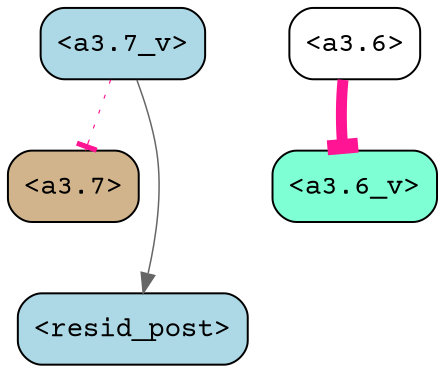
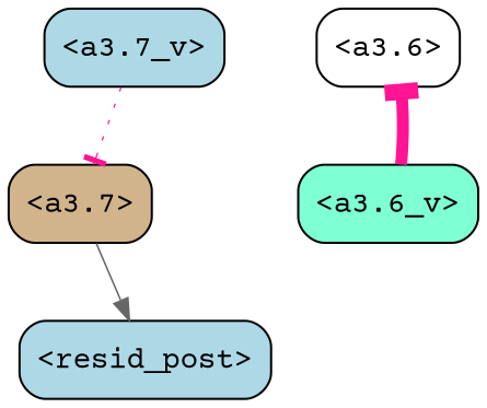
  strict digraph {
    fontname="Courier Prime"
    splines=true
    node [color=black fillcolor=lightblue fontname="Courier Prime" shape=box style="filled, rounded"]
    edge [arrowhead=tee color=deeppink fontname="Courier Prime" style=bold]
    "<a3.7>" [fillcolor=tan]
    "<resid_post>"
    "<a3.6>" [fillcolor=white]
    "<a3.7_v>"
    "<a3.6_v>" [fillcolor=aquamarine]
-   "<a3.7_v>" -> "<resid_post>" [arrowhead=normal color=gray40 penwidth=0.7595263123512268]
+   "<a3.7>" -> "<resid_post>" [arrowhead=normal color=gray40 penwidth=0.7595263123512268]
    "<a3.7_v>" -> "<a3.7>" [penwidth=0.6 style=dotted]
-   "<a3.6>" -> "<a3.6_v>" [penwidth=5.522058844566345]
+   "<a3.6_v>" -> "<a3.6>" [penwidth=5.522058844566345]
  }
